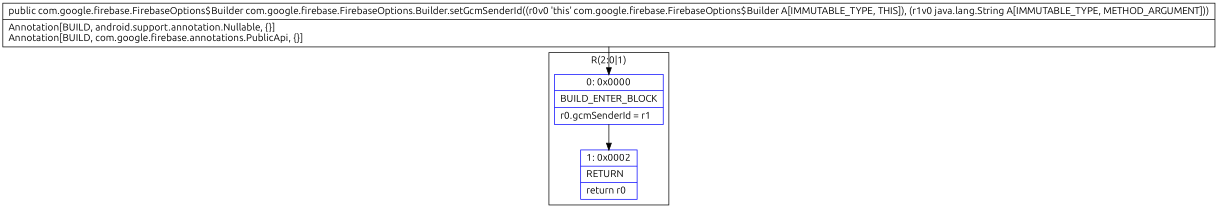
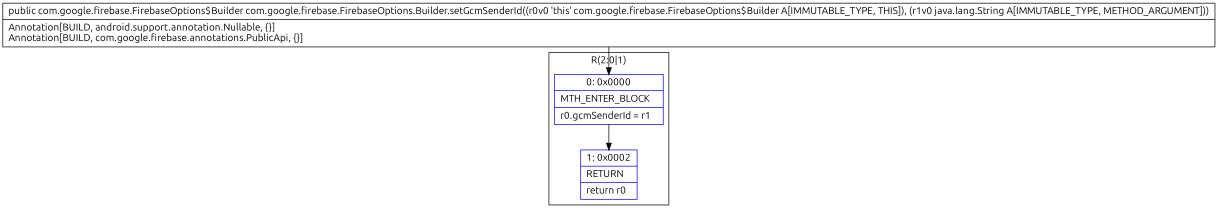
  digraph {
    fontname=Ubuntu
    node [color=blue shape=record fontname=Ubuntu]
    edge [fontname=Ubuntu]
-   n1 [label="{0\:\ 0x0000|BUILD_ENTER_BLOCK\l|r0.gcmSenderId = r1\l}"]
+   n1 [label="{0\:\ 0x0000|MTH_ENTER_BLOCK\l|r0.gcmSenderId = r1\l}"]
    n2 [label="{1\:\ 0x0002|RETURN\l|return r0\l}"]
    n3 [label="{public com.google.firebase.FirebaseOptions$Builder com.google.firebase.FirebaseOptions.Builder.setGcmSenderId((r0v0 'this' com.google.firebase.FirebaseOptions$Builder A[IMMUTABLE_TYPE, THIS]), (r1v0 java.lang.String A[IMMUTABLE_TYPE, METHOD_ARGUMENT]))  | Annotation[BUILD, android.support.annotation.Nullable, \{\}]\lAnnotation[BUILD, com.google.firebase.annotations.PublicApi, \{\}]\l}" color=""]
    subgraph cluster_1 {
      label="R(2:0|1)"
      n1
      n2
    }
    n1 -> n2
    n3 -> n1
  }
